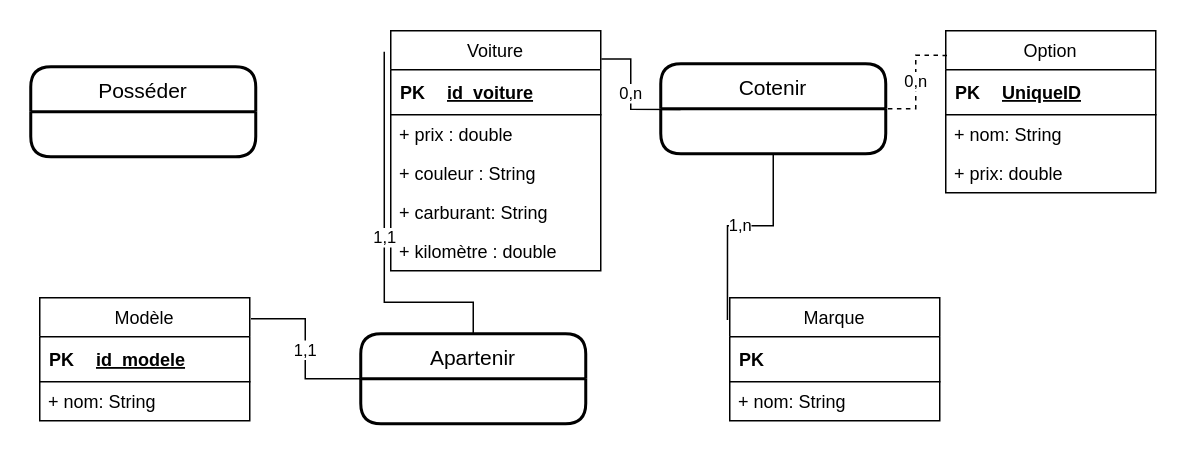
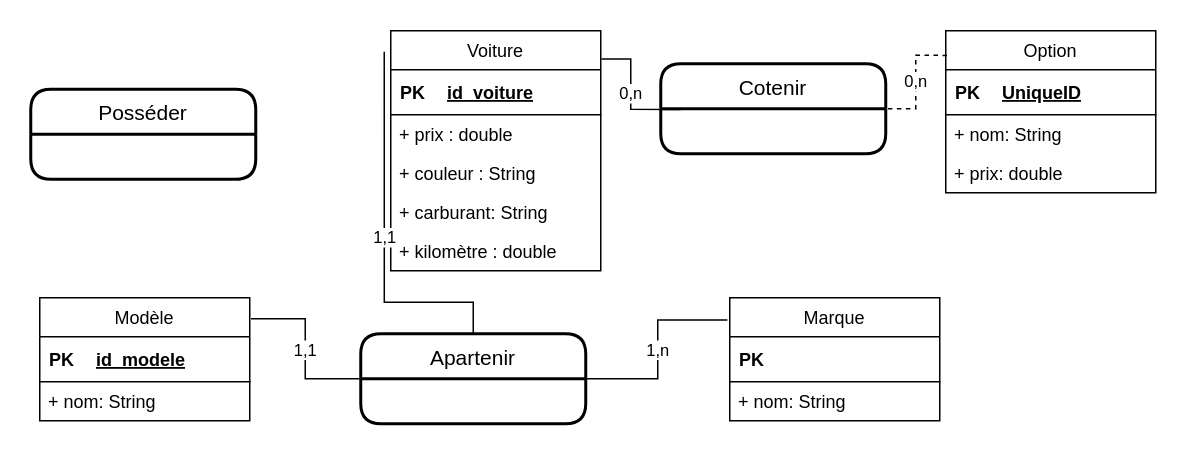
  <mxCell id="0" />
  <mxCell id="1" parent="0" />
  <mxCell id="2" value="Marque" style="swimlane;fontStyle=0;childLayout=stackLayout;horizontal=1;startSize=26;fillColor=none;horizontalStack=0;resizeParent=1;resizeParentMax=0;resizeLast=0;collapsible=1;marginBottom=0;" parent="1" vertex="1"><mxGeometry x="486" y="198" width="140" height="82" as="geometry" /></mxCell>
  <mxCell id="3" value="" style="shape=table;startSize=0;container=1;collapsible=1;childLayout=tableLayout;fixedRows=1;rowLines=0;fontStyle=0;align=center;resizeLast=1;strokeColor=none;fillColor=none;" parent="2" vertex="1"><mxGeometry y="26" width="140" height="30" as="geometry" /></mxCell>
  <mxCell id="4" value="" style="shape=partialRectangle;collapsible=0;dropTarget=0;pointerEvents=0;fillColor=none;top=0;left=0;bottom=1;right=0;points=[[0,0.5],[1,0.5]];portConstraint=eastwest;" parent="3" vertex="1"><mxGeometry width="140" height="30" as="geometry" /></mxCell>
  <mxCell id="5" value="PK" style="shape=partialRectangle;connectable=0;fillColor=none;top=0;left=0;bottom=0;right=0;fontStyle=1;overflow=hidden;" parent="4" vertex="1"><mxGeometry width="30" height="30" as="geometry" /></mxCell>
  <mxCell id="6" value="+ nom: String" style="text;strokeColor=none;fillColor=none;align=left;verticalAlign=top;spacingLeft=4;spacingRight=4;overflow=hidden;rotatable=0;points=[[0,0.5],[1,0.5]];portConstraint=eastwest;" parent="2" vertex="1"><mxGeometry y="56" width="140" height="26" as="geometry" /></mxCell>
  <mxCell id="7" value="Option" style="swimlane;fontStyle=0;childLayout=stackLayout;horizontal=1;startSize=26;fillColor=none;horizontalStack=0;resizeParent=1;resizeParentMax=0;resizeLast=0;collapsible=1;marginBottom=0;" parent="1" vertex="1"><mxGeometry x="630" y="20" width="140" height="108" as="geometry" /></mxCell>
  <mxCell id="8" value="" style="shape=table;startSize=0;container=1;collapsible=1;childLayout=tableLayout;fixedRows=1;rowLines=0;fontStyle=0;align=center;resizeLast=1;strokeColor=none;fillColor=none;" parent="7" vertex="1"><mxGeometry y="26" width="140" height="30" as="geometry" /></mxCell>
  <mxCell id="9" value="" style="shape=partialRectangle;collapsible=0;dropTarget=0;pointerEvents=0;fillColor=none;top=0;left=0;bottom=1;right=0;points=[[0,0.5],[1,0.5]];portConstraint=eastwest;" parent="8" vertex="1"><mxGeometry width="140" height="30" as="geometry" /></mxCell>
  <mxCell id="10" value="PK" style="shape=partialRectangle;connectable=0;fillColor=none;top=0;left=0;bottom=0;right=0;fontStyle=1;overflow=hidden;" parent="9" vertex="1"><mxGeometry width="30" height="30" as="geometry" /></mxCell>
  <mxCell id="11" value="UniqueID" style="shape=partialRectangle;connectable=0;fillColor=none;top=0;left=0;bottom=0;right=0;align=left;spacingLeft=6;fontStyle=5;overflow=hidden;" parent="9" vertex="1"><mxGeometry x="30" width="110" height="30" as="geometry" /></mxCell>
  <mxCell id="12" value="+ nom: String" style="text;strokeColor=none;fillColor=none;align=left;verticalAlign=top;spacingLeft=4;spacingRight=4;overflow=hidden;rotatable=0;points=[[0,0.5],[1,0.5]];portConstraint=eastwest;" parent="7" vertex="1"><mxGeometry y="56" width="140" height="26" as="geometry" /></mxCell>
  <mxCell id="13" value="+ prix: double" style="text;strokeColor=none;fillColor=none;align=left;verticalAlign=top;spacingLeft=4;spacingRight=4;overflow=hidden;rotatable=0;points=[[0,0.5],[1,0.5]];portConstraint=eastwest;" parent="7" vertex="1"><mxGeometry y="82" width="140" height="26" as="geometry" /></mxCell>
  <mxCell id="14" value="Voiture" style="swimlane;fontStyle=0;childLayout=stackLayout;horizontal=1;startSize=26;fillColor=none;horizontalStack=0;resizeParent=1;resizeParentMax=0;resizeLast=0;collapsible=1;marginBottom=0;" parent="1" vertex="1"><mxGeometry x="260" y="20" width="140" height="160" as="geometry" /></mxCell>
  <mxCell id="15" value="" style="shape=table;startSize=0;container=1;collapsible=1;childLayout=tableLayout;fixedRows=1;rowLines=0;fontStyle=0;align=center;resizeLast=1;strokeColor=none;fillColor=none;" parent="14" vertex="1"><mxGeometry y="26" width="140" height="30" as="geometry" /></mxCell>
  <mxCell id="16" value="" style="shape=partialRectangle;collapsible=0;dropTarget=0;pointerEvents=0;fillColor=none;top=0;left=0;bottom=1;right=0;points=[[0,0.5],[1,0.5]];portConstraint=eastwest;" parent="15" vertex="1"><mxGeometry width="140" height="30" as="geometry" /></mxCell>
  <mxCell id="17" value="PK" style="shape=partialRectangle;connectable=0;fillColor=none;top=0;left=0;bottom=0;right=0;fontStyle=1;overflow=hidden;" parent="16" vertex="1"><mxGeometry width="30" height="30" as="geometry" /></mxCell>
  <mxCell id="18" value="id_voiture" style="shape=partialRectangle;connectable=0;fillColor=none;top=0;left=0;bottom=0;right=0;align=left;spacingLeft=6;fontStyle=5;overflow=hidden;" parent="16" vertex="1"><mxGeometry x="30" width="110" height="30" as="geometry" /></mxCell>
  <mxCell id="19" value="+ prix : double" style="text;strokeColor=none;fillColor=none;align=left;verticalAlign=top;spacingLeft=4;spacingRight=4;overflow=hidden;rotatable=0;points=[[0,0.5],[1,0.5]];portConstraint=eastwest;" parent="14" vertex="1"><mxGeometry y="56" width="140" height="26" as="geometry" /></mxCell>
  <mxCell id="20" value="+ couleur : String" style="text;strokeColor=none;fillColor=none;align=left;verticalAlign=top;spacingLeft=4;spacingRight=4;overflow=hidden;rotatable=0;points=[[0,0.5],[1,0.5]];portConstraint=eastwest;" parent="14" vertex="1"><mxGeometry y="82" width="140" height="26" as="geometry" /></mxCell>
  <mxCell id="21" value="+ carburant: String" style="text;strokeColor=none;fillColor=none;align=left;verticalAlign=top;spacingLeft=4;spacingRight=4;overflow=hidden;rotatable=0;points=[[0,0.5],[1,0.5]];portConstraint=eastwest;" vertex="1" parent="14"><mxGeometry y="108" width="140" height="26" as="geometry" /></mxCell>
  <mxCell id="22" value="+ kilomètre : double" style="text;strokeColor=none;fillColor=none;align=left;verticalAlign=top;spacingLeft=4;spacingRight=4;overflow=hidden;rotatable=0;points=[[0,0.5],[1,0.5]];portConstraint=eastwest;" vertex="1" parent="14"><mxGeometry y="134" width="140" height="26" as="geometry" /></mxCell>
  <mxCell id="23" value="Modèle" style="swimlane;fontStyle=0;childLayout=stackLayout;horizontal=1;startSize=26;fillColor=none;horizontalStack=0;resizeParent=1;resizeParentMax=0;resizeLast=0;collapsible=1;marginBottom=0;" parent="1" vertex="1"><mxGeometry x="26" y="198" width="140" height="82" as="geometry" /></mxCell>
  <mxCell id="24" value="" style="shape=table;startSize=0;container=1;collapsible=1;childLayout=tableLayout;fixedRows=1;rowLines=0;fontStyle=0;align=center;resizeLast=1;strokeColor=none;fillColor=none;" parent="23" vertex="1"><mxGeometry y="26" width="140" height="30" as="geometry" /></mxCell>
  <mxCell id="25" value="" style="shape=partialRectangle;collapsible=0;dropTarget=0;pointerEvents=0;fillColor=none;top=0;left=0;bottom=1;right=0;points=[[0,0.5],[1,0.5]];portConstraint=eastwest;" parent="24" vertex="1"><mxGeometry width="140" height="30" as="geometry" /></mxCell>
  <mxCell id="26" value="PK" style="shape=partialRectangle;connectable=0;fillColor=none;top=0;left=0;bottom=0;right=0;fontStyle=1;overflow=hidden;" parent="25" vertex="1"><mxGeometry width="30" height="30" as="geometry" /></mxCell>
  <mxCell id="27" value="id_modele" style="shape=partialRectangle;connectable=0;fillColor=none;top=0;left=0;bottom=0;right=0;align=left;spacingLeft=6;fontStyle=5;overflow=hidden;" parent="25" vertex="1"><mxGeometry x="30" width="110" height="30" as="geometry" /></mxCell>
  <mxCell id="28" value="+ nom: String" style="text;strokeColor=none;fillColor=none;align=left;verticalAlign=top;spacingLeft=4;spacingRight=4;overflow=hidden;rotatable=0;points=[[0,0.5],[1,0.5]];portConstraint=eastwest;" vertex="1" parent="23"><mxGeometry y="56" width="140" height="26" as="geometry" /></mxCell>
- <mxCell id="29" value="Posséder" style="swimlane;childLayout=stackLayout;horizontal=1;startSize=30;horizontalStack=0;rounded=1;fontSize=14;fontStyle=0;strokeWidth=2;resizeParent=0;resizeLast=1;shadow=0;dashed=0;align=center;" parent="1" vertex="1"><mxGeometry x="20" y="44" width="150" height="60" as="geometry" /></mxCell>
+ <mxCell id="29" value="Posséder" style="swimlane;childLayout=stackLayout;horizontal=1;startSize=30;horizontalStack=0;rounded=1;fontSize=14;fontStyle=0;strokeWidth=2;resizeParent=0;resizeLast=1;shadow=0;dashed=0;align=center;" parent="1" vertex="1"><mxGeometry x="20" y="59" width="150" height="60" as="geometry" /></mxCell>
  <mxCell id="30" value="Apartenir" style="swimlane;childLayout=stackLayout;horizontal=1;startSize=30;horizontalStack=0;rounded=1;fontSize=14;fontStyle=0;strokeWidth=2;resizeParent=0;resizeLast=1;shadow=0;dashed=0;align=center;" parent="1" vertex="1"><mxGeometry x="240" y="222" width="150" height="60" as="geometry" /></mxCell>
  <mxCell id="31" value="Cotenir" style="swimlane;childLayout=stackLayout;horizontal=1;startSize=30;horizontalStack=0;rounded=1;fontSize=14;fontStyle=0;strokeWidth=2;resizeParent=0;resizeLast=1;shadow=0;dashed=0;align=center;" parent="1" vertex="1"><mxGeometry x="440" y="42" width="150" height="60" as="geometry" /></mxCell>
  <mxCell id="32" value="0,n" style="edgeStyle=orthogonalEdgeStyle;rounded=0;orthogonalLoop=1;jettySize=auto;html=1;entryX=0.088;entryY=0.507;entryDx=0;entryDy=0;entryPerimeter=0;endArrow=none;endFill=0;exitX=1.003;exitY=0.118;exitDx=0;exitDy=0;exitPerimeter=0;" parent="1" source="14" target="31" edge="1"><mxGeometry relative="1" as="geometry" /></mxCell>
  <mxCell id="33" value="0,n" style="edgeStyle=orthogonalEdgeStyle;rounded=0;orthogonalLoop=1;jettySize=auto;html=1;exitX=0.006;exitY=0.152;exitDx=0;exitDy=0;entryX=1;entryY=0.5;entryDx=0;entryDy=0;endArrow=none;endFill=0;exitPerimeter=0;dashed=1;" parent="1" source="7" target="31" edge="1"><mxGeometry relative="1" as="geometry" /></mxCell>
  <mxCell id="34" value="1,1" style="edgeStyle=orthogonalEdgeStyle;rounded=0;orthogonalLoop=1;jettySize=auto;html=1;endArrow=none;endFill=0;exitX=-0.031;exitY=0.088;exitDx=0;exitDy=0;exitPerimeter=0;" parent="1" source="14" target="30" edge="1"><mxGeometry relative="1" as="geometry" /></mxCell>
  <mxCell id="35" value="1,1" style="edgeStyle=orthogonalEdgeStyle;rounded=0;orthogonalLoop=1;jettySize=auto;html=1;entryX=0;entryY=0.5;entryDx=0;entryDy=0;endArrow=none;endFill=0;exitX=1.006;exitY=0.171;exitDx=0;exitDy=0;exitPerimeter=0;" parent="1" source="23" target="30" edge="1"><mxGeometry relative="1" as="geometry"><mxPoint x="166" y="293" as="sourcePoint" /></mxGeometry></mxCell>
- <mxCell id="36" value="1,n" style="edgeStyle=orthogonalEdgeStyle;rounded=0;orthogonalLoop=1;jettySize=auto;html=1;endArrow=none;endFill=0;exitX=-0.011;exitY=0.18;exitDx=0;exitDy=0;exitPerimeter=0;" parent="1" source="2" target="31" edge="1"><mxGeometry relative="1" as="geometry"><mxPoint x="486" y="267" as="sourcePoint" /></mxGeometry></mxCell>
+ <mxCell id="36" value="1,n" style="edgeStyle=orthogonalEdgeStyle;rounded=0;orthogonalLoop=1;jettySize=auto;html=1;entryX=1;entryY=0.5;entryDx=0;entryDy=0;endArrow=none;endFill=0;exitX=-0.011;exitY=0.18;exitDx=0;exitDy=0;exitPerimeter=0;" parent="1" source="2" target="30" edge="1"><mxGeometry relative="1" as="geometry"><mxPoint x="486" y="267" as="sourcePoint" /></mxGeometry></mxCell>
